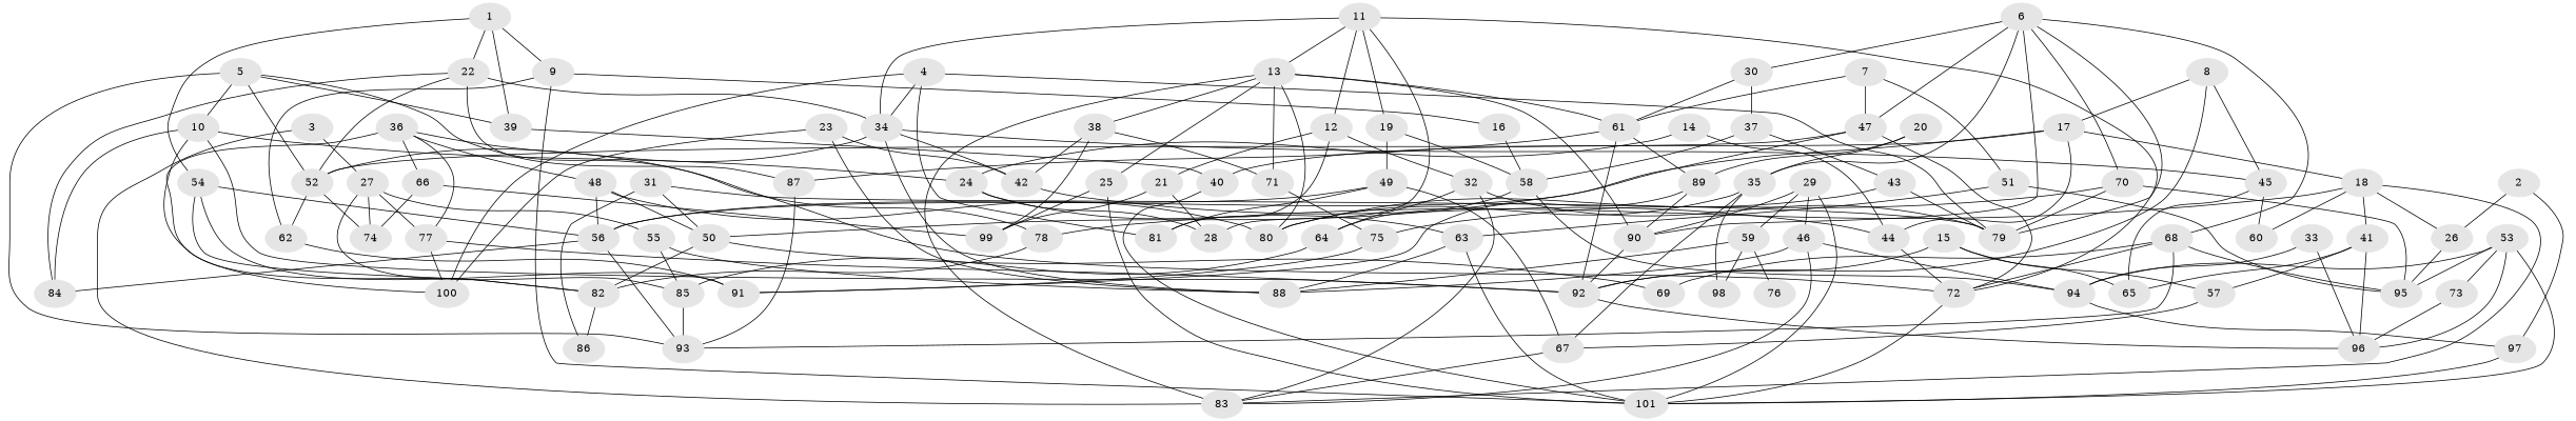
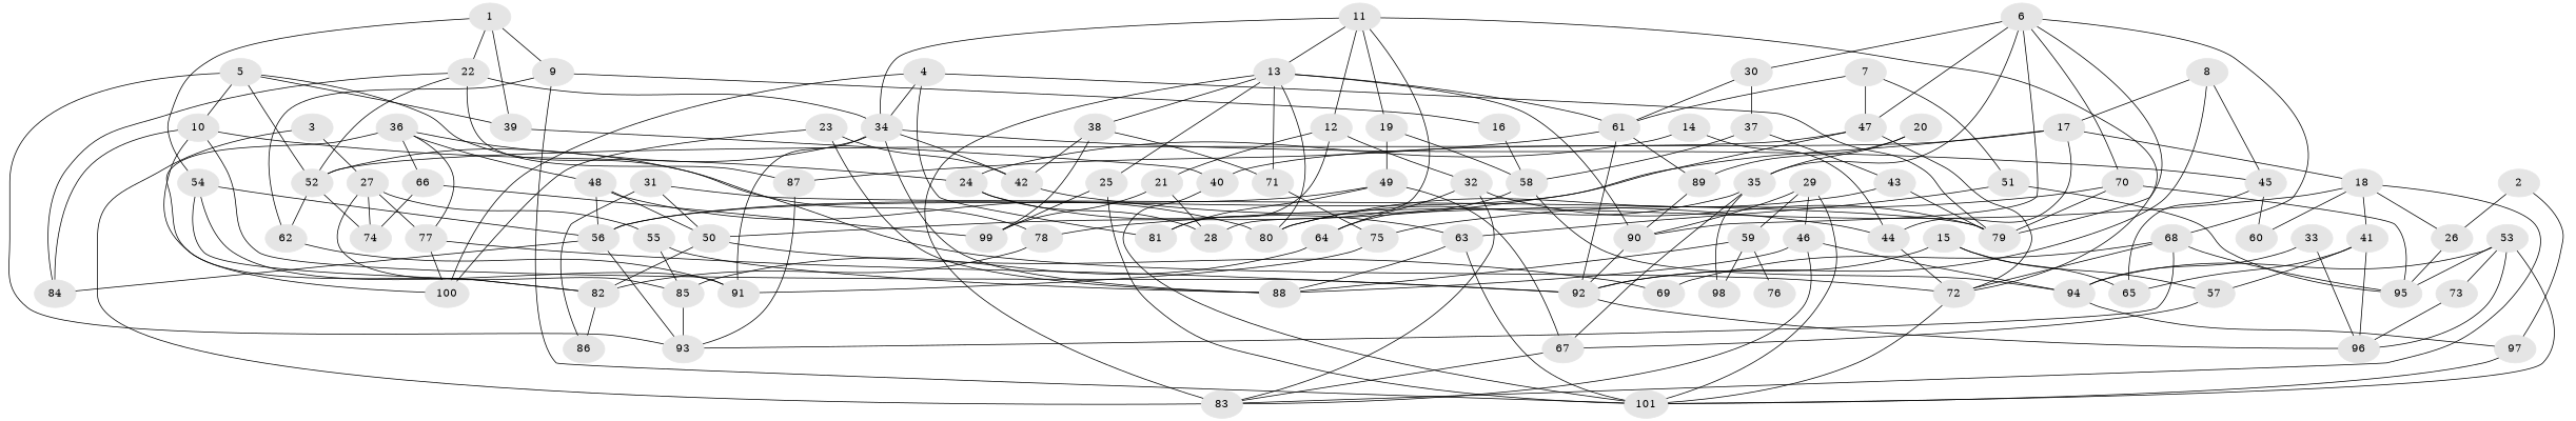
  graph {
    node [color=gray90 style=filled]
    1
    9
    22
    39
    54
    16
    62
    101
    34
    52
    84
    87
    40
    82
    56
    91
    75
    2
    26
    97
    95
    3
    27
    83
    55
    74
    77
    85
    4
    79
    81
    100
    45
    42
    88
    5
    10
    72
    93
    92
    24
    6
    30
    35
    47
    68
    70
    90
    61
    37
    80
    67
    98
    50
    69
    7
    51
    63
    89
    8
    17
    44
    18
    65
    60
    96
    58
    28
    86
    11
    12
    13
    19
    21
    32
    25
    38
    71
    49
    99
    64
    14
    15
    57
    94
    41
    78
    20
    23
    29
    46
    59
    76
    43
    31
    33
    36
    48
    66
    53
    73
    1 -- 9
    1 -- 22
    1 -- 39
    1 -- 54
    9 -- 16
    9 -- 62
    9 -- 101
    22 -- 34
    22 -- 52
    22 -- 84
    22 -- 87
    39 -- 40
    54 -- 82
    54 -- 56
    54 -- 91
    16 -- 58
    62 -- 91
    34 -- 52
    34 -- 45
    34 -- 42
    34 -- 88
    52 -- 62
    52 -- 74
    87 -- 93
    40 -- 101
    82 -- 86
    56 -- 84
    56 -- 93
    75 -- 91
    2 -- 26
    2 -- 97
    26 -- 95
    97 -- 101
    3 -- 27
    3 -- 83
    27 -- 55
    27 -- 74
    27 -- 77
    27 -- 85
    55 -- 85
    55 -- 88
    77 -- 100
    77 -- 92
    85 -- 93
    4 -- 34
    4 -- 79
    4 -- 81
    4 -- 100
    45 -- 65
    45 -- 60
    42 -- 44
    5 -- 39
    5 -- 52
    5 -- 10
    5 -- 72
    5 -- 93
    10 -- 84
    10 -- 82
    10 -- 92
    10 -- 24
    72 -- 101
    92 -- 96
    24 -- 63
    24 -- 28
    6 -- 79
    6 -- 30
    6 -- 35
    6 -- 47
    6 -- 68
    6 -- 70
    6 -- 90
    30 -- 61
    30 -- 37
    35 -- 80
    35 -- 67
    35 -- 98
    47 -- 52
    47 -- 72
    47 -- 50
    68 -- 95
    68 -- 72
    68 -- 93
    68 -- 69
    70 -- 75
    70 -- 95
    70 -- 79
    90 -- 92
    61 -- 87
    61 -- 92
    61 -- 89
    37 -- 58
    37 -- 43
    67 -- 83
    50 -- 82
    50 -- 69
    7 -- 47
    7 -- 61
    7 -- 51
    51 -- 95
    51 -- 63
    63 -- 101
    63 -- 88
-   89 -- 91
+   34 -- 91
    89 -- 90
    8 -- 45
    8 -- 92
    8 -- 17
    17 -- 40
    17 -- 56
    17 -- 44
    17 -- 18
    44 -- 72
    18 -- 26
    18 -- 83
    18 -- 60
    18 -- 41
    18 -- 78
    58 -- 64
    58 -- 94
    11 -- 34
    11 -- 72
    11 -- 28
    11 -- 12
    11 -- 13
    11 -- 19
    12 -- 81
    12 -- 21
    12 -- 32
    13 -- 83
    13 -- 90
    13 -- 61
    13 -- 80
    13 -- 25
    13 -- 38
    13 -- 71
    19 -- 58
    19 -- 49
    21 -- 28
    21 -- 99
    32 -- 83
    32 -- 79
    32 -- 64
    25 -- 101
    25 -- 99
    38 -- 42
    38 -- 71
    38 -- 99
    71 -- 75
    49 -- 56
    49 -- 81
    49 -- 67
    64 -- 85
    14 -- 24
    14 -- 44
    15 -- 92
    15 -- 65
    15 -- 57
    57 -- 67
    94 -- 97
    41 -- 65
    41 -- 96
    41 -- 57
    78 -- 82
    20 -- 35
    20 -- 89
    23 -- 100
    23 -- 42
    23 -- 88
    29 -- 101
    29 -- 90
    29 -- 46
    29 -- 59
    46 -- 83
    46 -- 88
    46 -- 94
    59 -- 88
    59 -- 98
    59 -- 76
    43 -- 79
    43 -- 80
    31 -- 79
    31 -- 50
    31 -- 86
    33 -- 96
    33 -- 94
    36 -- 77
    36 -- 100
    36 -- 78
    36 -- 48
    36 -- 66
    48 -- 56
    48 -- 80
    48 -- 50
    66 -- 74
    66 -- 99
    53 -- 101
    53 -- 95
    53 -- 96
    53 -- 94
    53 -- 73
    73 -- 96
  }
